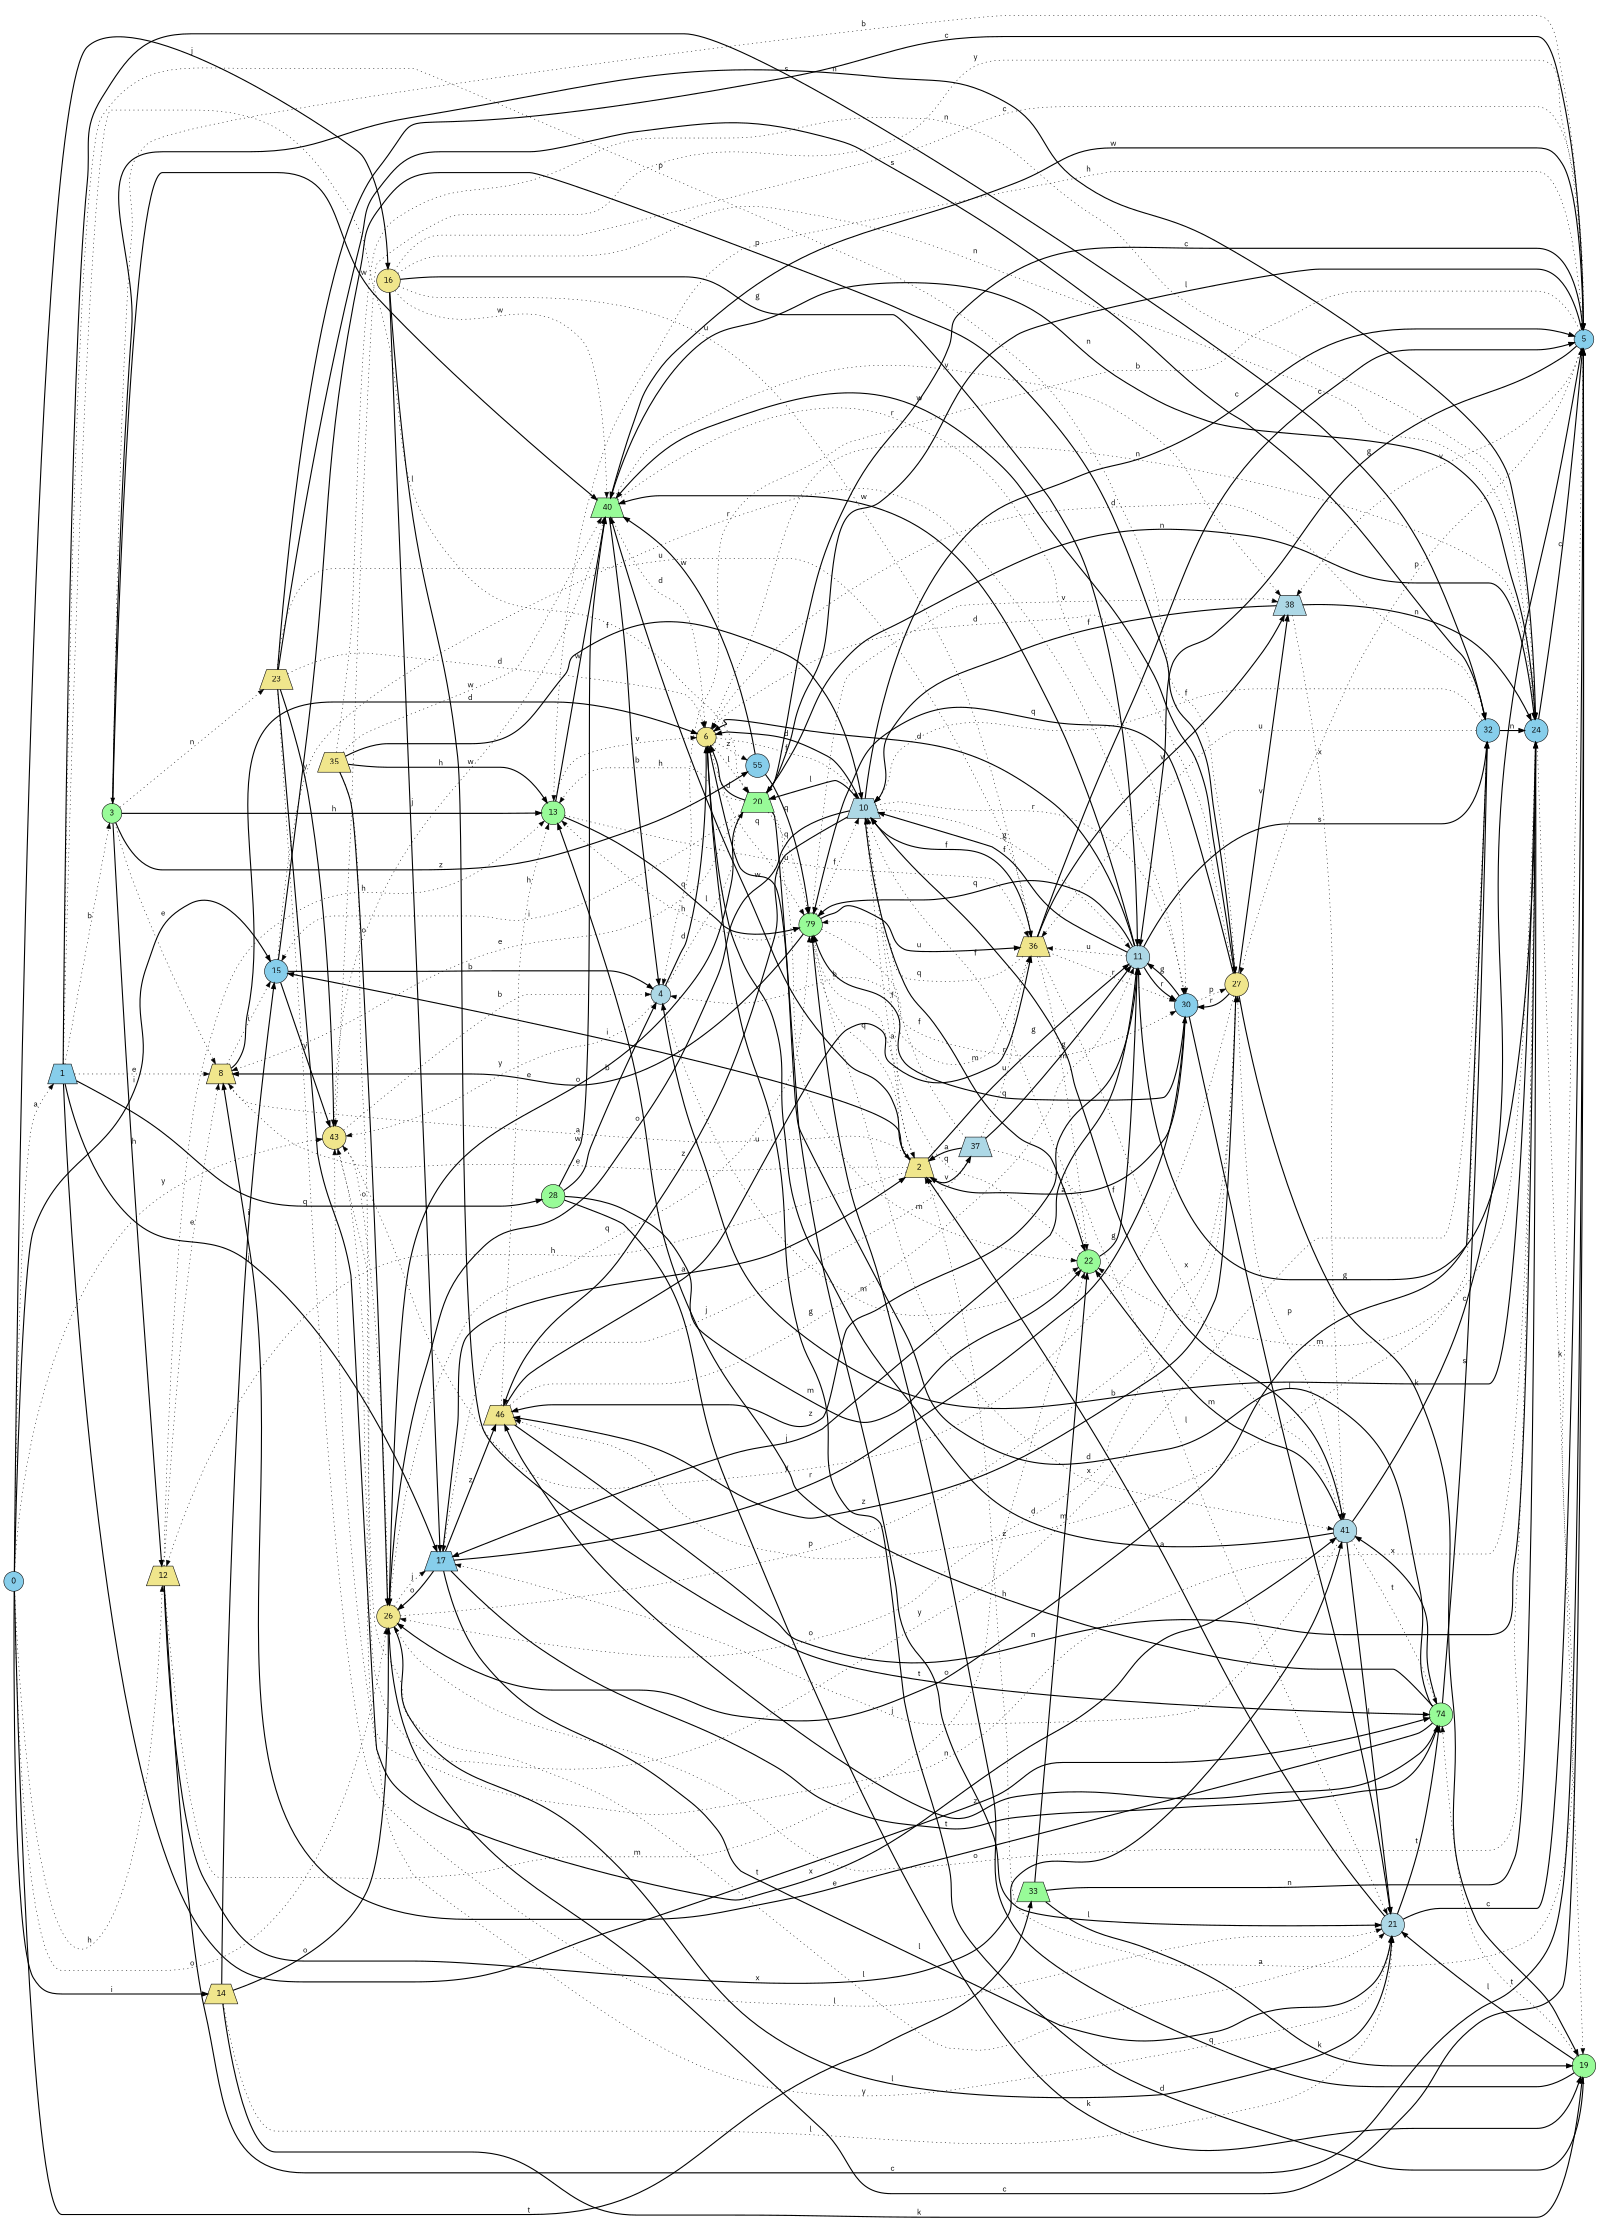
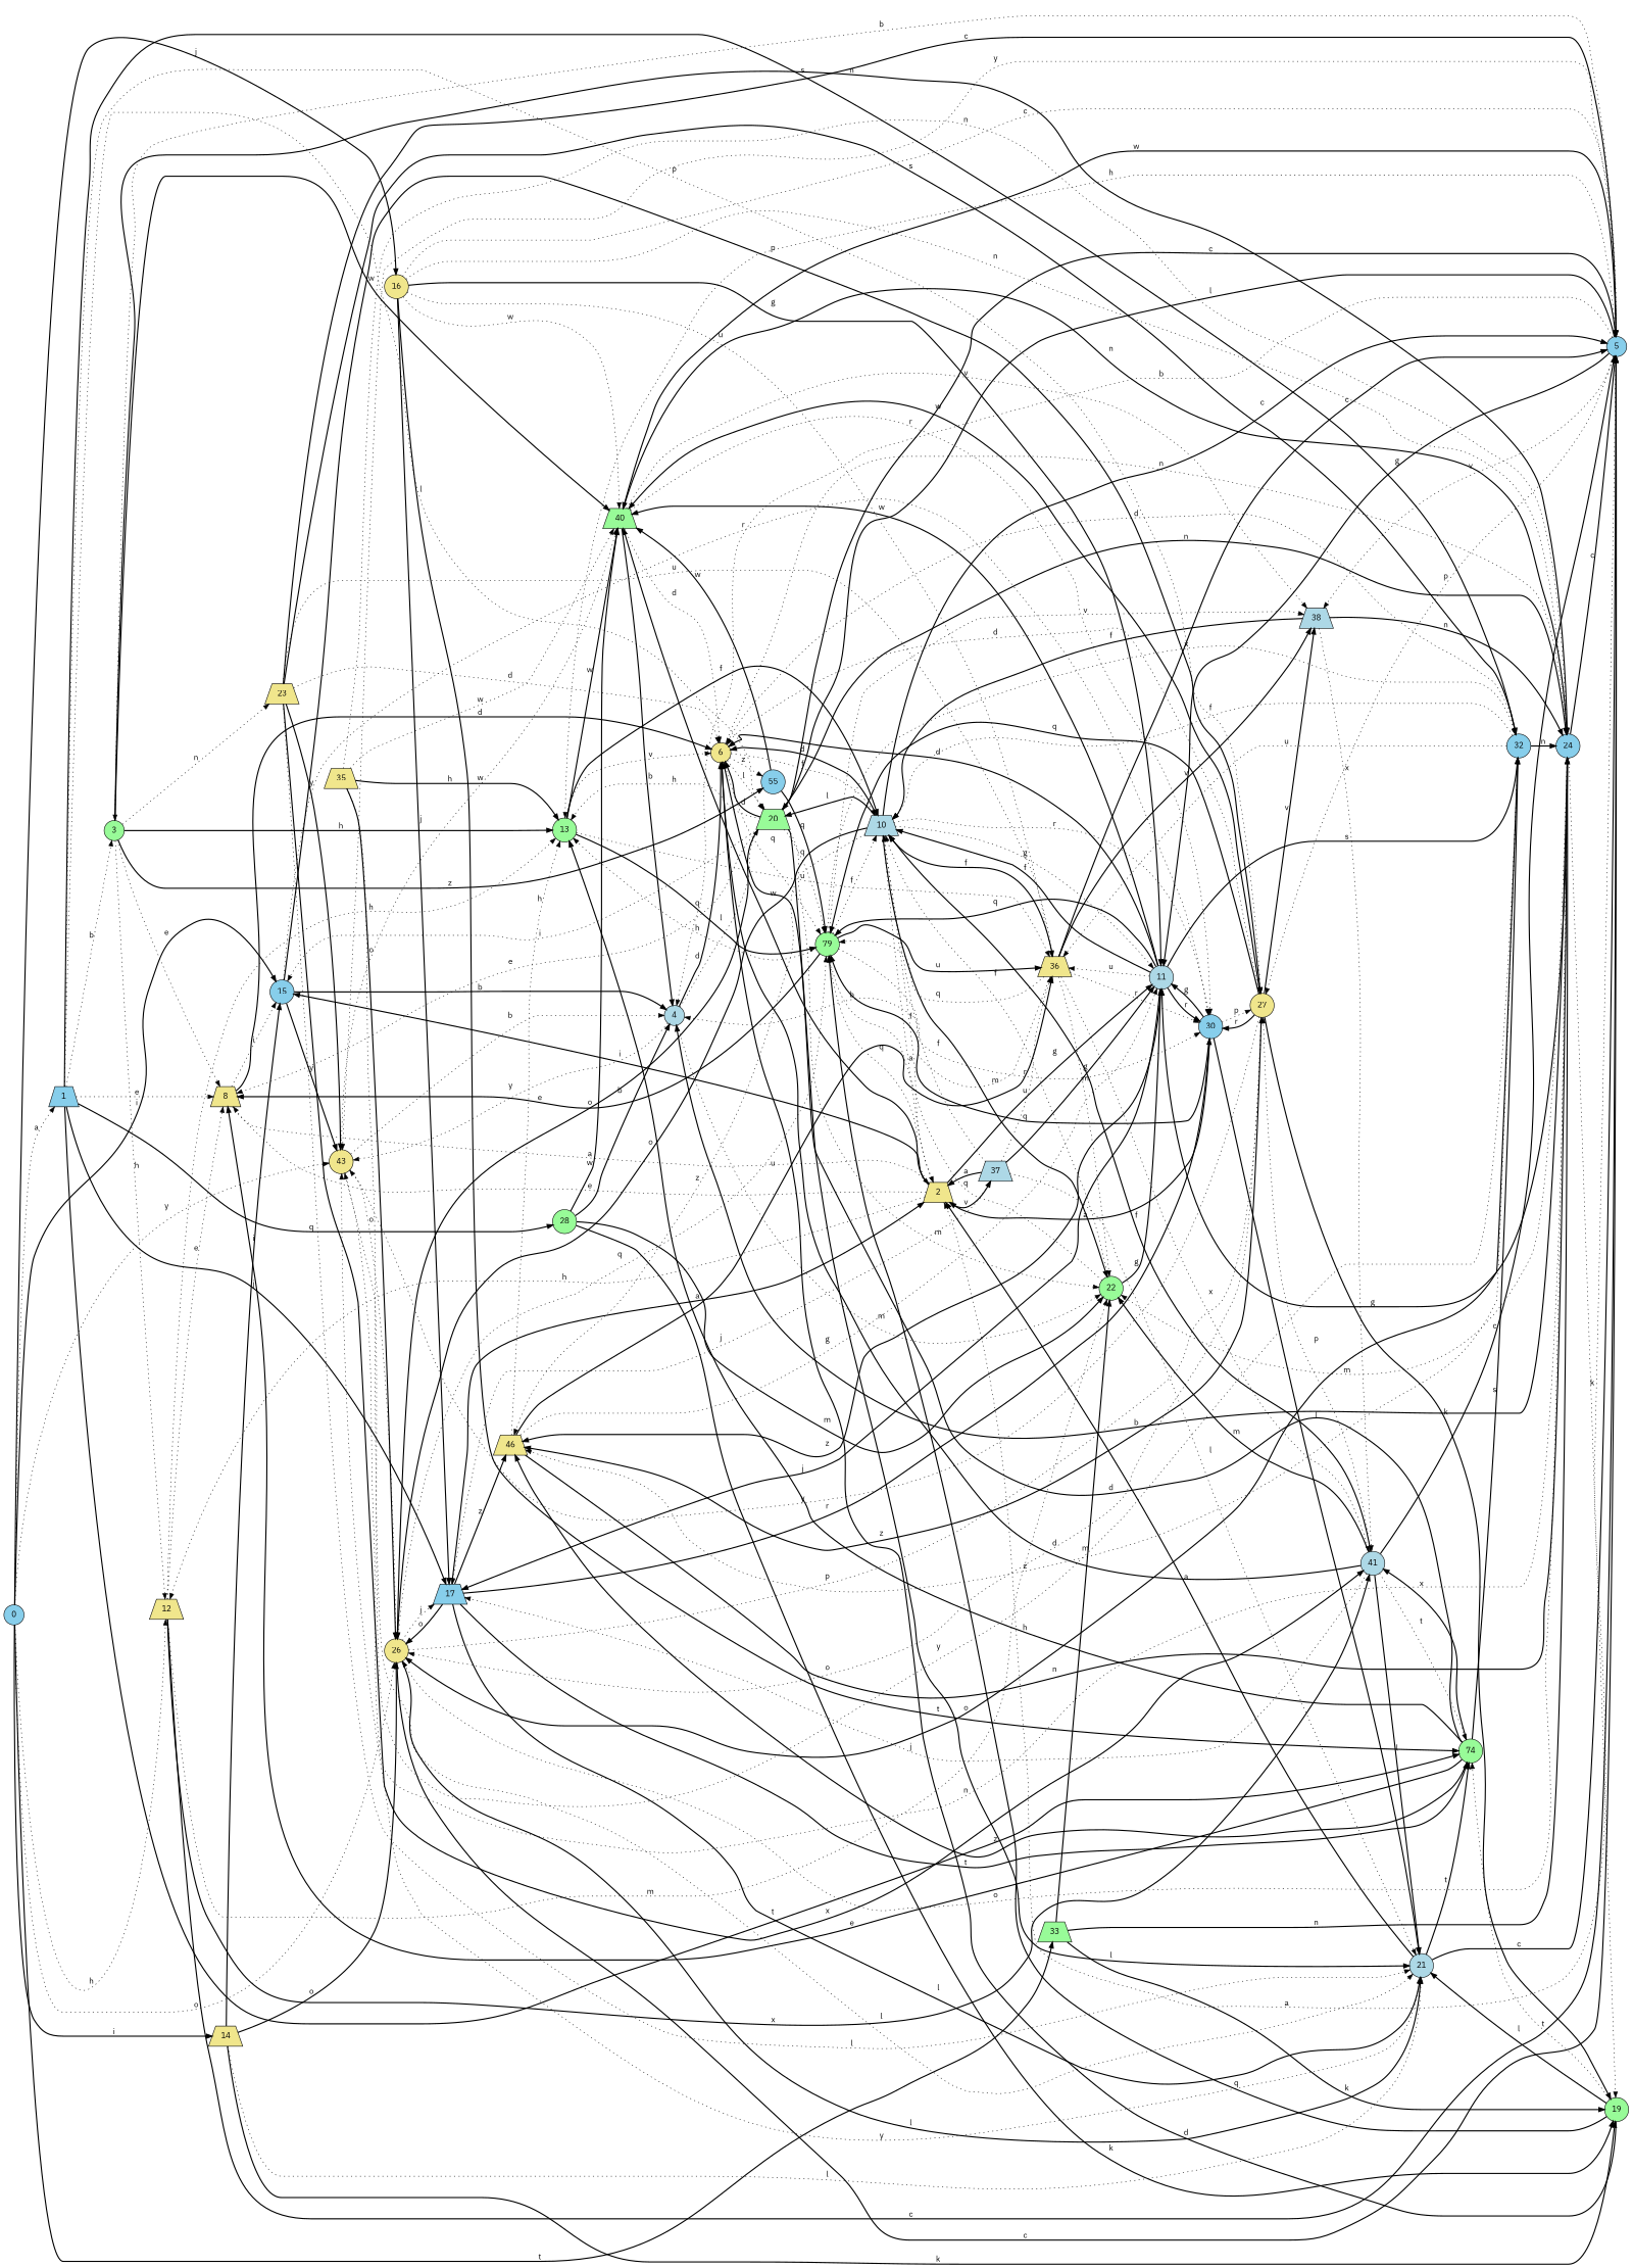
  strict digraph {
    fontname="IBM Plex Sans"
    rankdir=LR
    node [fillcolor=khaki fontname="IBM Plex Sans" shape=circle style=filled]
    edge [fontname="IBM Plex Sans" style=bold]
    0 [fillcolor=skyblue]
    1 [fillcolor=skyblue shape=trapezium]
    12 [shape=trapezium]
    14 [shape=trapezium]
    15 [fillcolor=skyblue]
    16
    26
    33 [fillcolor=palegreen shape=trapezium]
    43
    3 [fillcolor=palegreen]
    8 [shape=trapezium]
    17 [fillcolor=skyblue shape=trapezium]
    20 [fillcolor=palegreen shape=trapezium]
    27
    28 [fillcolor=palegreen]
    32 [fillcolor=skyblue]
    n17 [fillcolor=palegreen label=74]
    13 [fillcolor=palegreen]
    22 [fillcolor=palegreen]
    5 [fillcolor=skyblue]
    41 [fillcolor=lightblue]
    19 [fillcolor=palegreen]
    21 [fillcolor=lightblue]
    4 [fillcolor=lightblue]
    30 [fillcolor=skyblue]
    11 [fillcolor=lightblue]
    40 [fillcolor=palegreen shape=trapezium]
    24 [fillcolor=skyblue]
    36 [shape=trapezium]
    n30 [fillcolor=palegreen label=79]
    23 [shape=trapezium]
    n32 [fillcolor=skyblue label=55]
    2 [shape=trapezium]
    6
    46 [shape=trapezium]
    38 [fillcolor=lightblue shape=trapezium]
    10 [fillcolor=lightblue shape=trapezium]
    35 [shape=trapezium]
    37 [fillcolor=lightblue shape=trapezium]
    0 -> 1 [label=a style=dotted]
    0 -> 12 [label=h style=dotted]
    0 -> 14 [label=i]
    0 -> 15 [label=i]
    0 -> 16 [label=j]
    0 -> 26 [label=o style=dotted]
    0 -> 33 [label=t]
    0 -> 43 [label=y style=dotted]
    1 -> 3 [label=b style=dotted]
    1 -> 8 [label=e style=dotted]
    1 -> 17 [label=j]
    1 -> 20 [label=l style=dotted]
    1 -> 27 [label=p style=dotted]
    1 -> 28 [label=q]
    1 -> 32 [label=s]
    1 -> n17 [label=t]
    12 -> 8 [label=e style=dotted]
    12 -> 13 [label=h style=dotted]
    12 -> 22 [label=m style=dotted]
    12 -> 5 [label=c]
    12 -> 41 [label=x]
    14 -> 15 [label=i]
    14 -> 26 [label=o]
    14 -> 19 [label=k]
    14 -> 21 [label=l style=dotted]
    15 -> 43 [label=y]
    15 -> 27 [label=p]
    15 -> 4 [label=b]
    15 -> 30 [label=r style=dotted]
    16 -> 17 [label=j]
    16 -> n17 [label=t]
    16 -> 5 [label=c style=dotted]
    16 -> 11 [label=g]
    16 -> 40 [label=w style=dotted]
    16 -> 24 [label=n style=dotted]
    16 -> 36 [label=u style=dotted]
    26 -> 17 [label=j style=dotted]
    26 -> 27 [label=p style=dotted]
    26 -> 5 [label=c]
    26 -> 21 [label=l]
    26 -> n30 [label=q style=dotted]
    33 -> 22 [label=m]
    33 -> 19 [label=k]
    33 -> 24 [label=n]
    43 -> 26 [label=o style=dotted]
    43 -> 4 [label=b style=dotted]
    43 -> 40 [label=w style=dotted]
    43 -> 24 [label=n style=dotted]
-   3 -> 12 [label=h]
+   3 -> 12 [label=h style=dotted]
    3 -> 8 [label=e style=dotted]
    3 -> 13 [label=h]
    3 -> 40 [label=w]
    3 -> 24 [label=n]
    3 -> 23 [label=n style=dotted]
    3 -> n32 [label=z]
    8 -> 15 [label=i style=dotted]
    8 -> 2 [label=a style=dotted]
    8 -> 6 [label=d]
    17 -> 26 [label=o]
    17 -> n17 [label=t]
    17 -> 21 [label=l]
    17 -> 30 [label=r]
    17 -> 2 [label=a]
    17 -> 46 [label=z]
    20 -> 15 [label=i style=dotted]
    20 -> 26 [label=o]
    20 -> 8 [label=e style=dotted]
    20 -> 13 [label=h style=dotted]
    20 -> 22 [label=m style=dotted]
    20 -> 5 [label=c]
    20 -> 21 [label=l]
    20 -> 24 [label=n]
    20 -> n30 [label=q style=dotted]
    20 -> 6 [label=d]
    27 -> 26 [label=o style=dotted]
    27 -> 43 [label=y style=dotted]
    27 -> 19 [label=k]
    27 -> 30 [label=r]
    27 -> 40 [label=w]
    27 -> n30 [label=q]
    27 -> 6 [label=d style=dotted]
    27 -> 46 [label=z]
    27 -> 38 [label=v]
    28 -> 22 [label=m]
    28 -> 19 [label=k]
    28 -> 4 [label=b]
    28 -> 40 [label=w]
    32 -> 26 [label=o]
    32 -> 43 [label=y style=dotted]
    32 -> 24 [label=n]
    32 -> 36 [label=u style=dotted]
    32 -> 6 [label=d style=dotted]
    32 -> 46 [label=z style=dotted]
    32 -> 10 [label=f style=dotted]
    n17 -> 8 [label=e]
    n17 -> 32 [label=s]
    n17 -> 13 [label=h]
    n17 -> 41 [label=x]
    n17 -> 6 [label=d]
    n17 -> 46 [label=z]
    13 -> 40 [label=w]
    13 -> 36 [label=u style=dotted]
    13 -> n30 [label=q]
    13 -> 6 [label=v style=dotted]
-   35 -> 10 [label=f]
+   13 -> 10 [label=f]
    22 -> 11 [label=g]
    22 -> n30 [label=q style=dotted]
    22 -> 10 [label=f style=dotted]
    5 -> 43 [label=y style=dotted]
    5 -> 3 [label=b style=dotted]
    5 -> 20 [label=l]
    5 -> 27 [label=p style=dotted]
    5 -> 13 [label=h style=dotted]
    5 -> 4 [label=b style=dotted]
    5 -> 11 [label=g]
    5 -> 40 [label=w]
    5 -> 2 [label=a style=dotted]
    5 -> 38 [label=v style=dotted]
    41 -> 17 [label=j style=dotted]
    41 -> 27 [label=p style=dotted]
    41 -> n17 [label=t style=dotted]
    41 -> 22 [label=m]
    41 -> 5 [label=c]
    41 -> 21 [label=l]
    41 -> 6 [label=d]
    41 -> 10 [label=f]
    19 -> n17 [label=t style=dotted]
    19 -> 21 [label=l]
    19 -> n30 [label=q]
    19 -> 6 [label=d]
    21 -> 43 [label=y style=dotted]
    21 -> n17 [label=t]
    21 -> 5 [label=c]
    21 -> 2 [label=a]
    4 -> 43 [label=y style=dotted]
    4 -> 20 [label=l style=dotted]
    4 -> 22 [label=m style=dotted]
    4 -> 6 [label=d]
    30 -> 27 [label=p style=dotted]
    30 -> 21 [label=l]
    30 -> 11 [label=g]
    30 -> n30 [label=q]
    30 -> 2 [label=a]
    11 -> 17 [label=j]
    11 -> 32 [label=s]
    11 -> 30 [label=r]
    11 -> 40 [label=w]
    11 -> 36 [label=u style=dotted]
    11 -> n30 [label=q]
    11 -> 6 [label=d]
    11 -> 46 [label=z]
    11 -> 10 [label=f]
    40 -> 4 [label=b]
    40 -> 30 [label=r style=dotted]
    40 -> 24 [label=n]
    40 -> 6 [label=d style=dotted]
    40 -> 38 [label=v style=dotted]
    24 -> 26 [label=o style=dotted]
    24 -> 22 [label=m style=dotted]
    24 -> 5 [label=c]
    24 -> 19 [label=k style=dotted]
    24 -> 4 [label=b]
    24 -> 11 [label=g]
    36 -> 22 [label=m style=dotted]
    36 -> 5 [label=c]
    36 -> 41 [label=x style=dotted]
    36 -> 4 [label=b style=dotted]
    36 -> 30 [label=r style=dotted]
    36 -> n30 [label=q style=dotted]
    36 -> 38 [label=v]
    36 -> 10 [label=f]
    n30 -> 8 [label=e]
    n30 -> 13 [label=h style=dotted]
-   n30 -> 41 [label=x style=dotted]
+   n30 -> 32 [label=x style=dotted]
    n30 -> 30 [label=r style=dotted]
    n30 -> 36 [label=u]
    n30 -> 38 [label=v style=dotted]
    n30 -> 10 [label=f style=dotted]
    23 -> 43 [label=y]
    23 -> 32 [label=s]
    23 -> 5 [label=c]
    23 -> 41 [label=x]
    23 -> 21 [label=l style=dotted]
    23 -> 36 [label=u style=dotted]
    23 -> 6 [label=d style=dotted]
    n32 -> 40 [label=w]
    n32 -> n30 [label=q]
    2 -> 12 [label=h style=dotted]
    2 -> 15 [label=i]
    2 -> 8 [label=e style=dotted]
    2 -> 11 [label=g]
    2 -> 40 [label=w]
    2 -> n30 [label=q style=dotted]
    2 -> 10 [label=f style=dotted]
    2 -> 37 [label=v]
    6 -> 20 [label=l style=dotted]
    6 -> 24 [label=n style=dotted]
    6 -> n30 [label=q style=dotted]
    6 -> n32 [label=z style=dotted]
    6 -> 10 [label=f style=dotted]
    46 -> 13 [label=h style=dotted]
    46 -> 11 [label=g style=dotted]
    46 -> 24 [label=n]
    46 -> 36 [label=u]
    38 -> 41 [label=x style=dotted]
    38 -> 24 [label=n]
    38 -> 10 [label=f]
    10 -> 26 [label=o]
    10 -> 20 [label=l]
    10 -> 22 [label=m]
    10 -> 5 [label=c]
    10 -> 30 [label=r style=dotted]
    10 -> 11 [label=g style=dotted]
    10 -> 2 [label=a style=dotted]
    10 -> 6 [label=d]
-   10 -> 46 [label=z]
+   10 -> 46 [label=z style=dotted]
    35 -> 26 [label=o]
    35 -> 13 [label=h]
    35 -> 21 [label=l style=dotted]
    35 -> 40 [label=w style=dotted]
    35 -> 24 [label=n style=dotted]
    37 -> 17 [label=j style=dotted]
    37 -> 21 [label=l style=dotted]
    37 -> 11 [label=g]
    37 -> 36 [label=u style=dotted]
    37 -> 2 [label=a]
    37 -> 10 [label=f style=dotted]
  }
